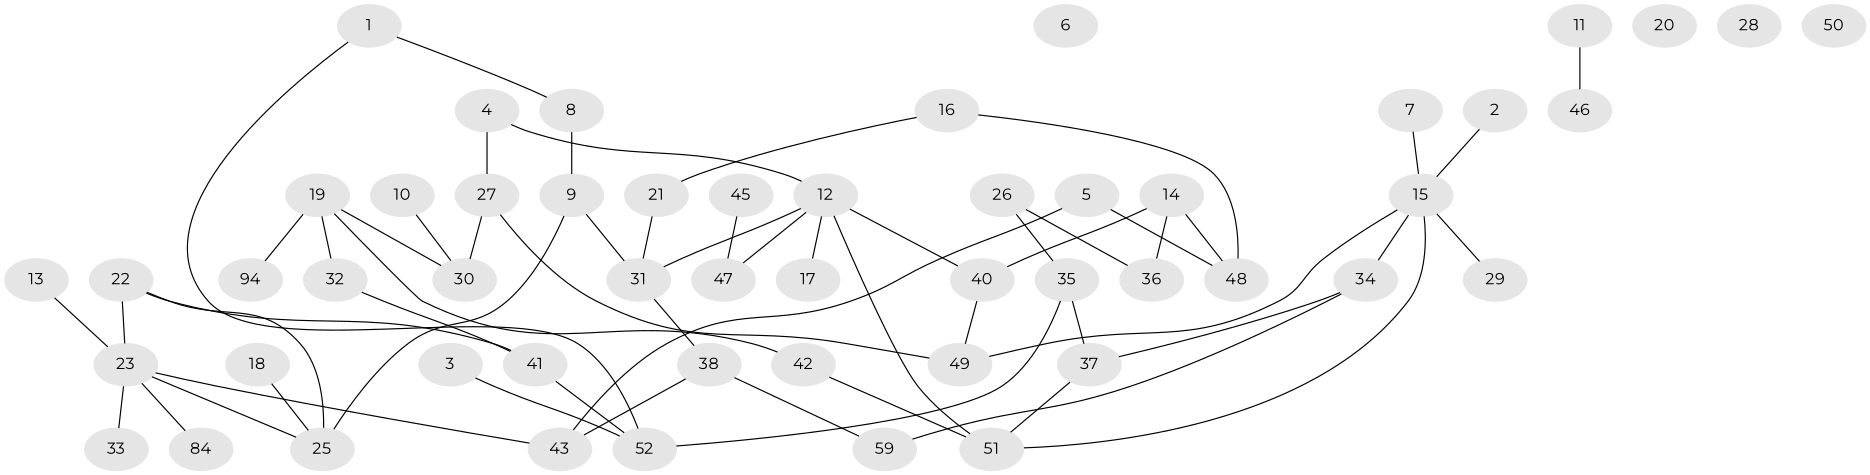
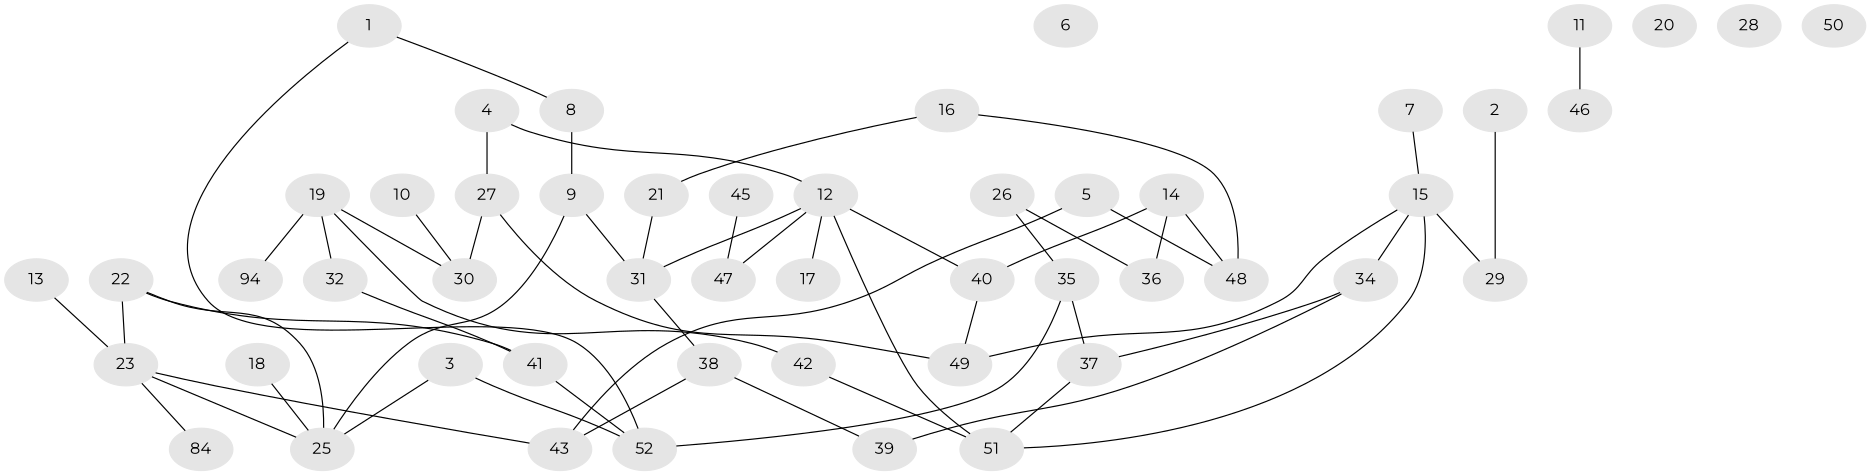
  graph {
    fontname=Montserrat
    node [color=gray90 fontname=Montserrat style=filled]
    edge [fontname=Montserrat]
    1
    8
    52
    9
    2
    15
    51
    29
    34
    49
    3
    25
    4
    12
    27
    31
    17
    40
    47
    30
    5
    43
    48
    6
    7
    38
    10
    11
    46
    13
    23
-   33
    n33 [label=84]
    14
    36
    37
-   39 [label=59]
+   39
    16
    21
    18
    19
    n42 [label=94]
    32
    42
    41
    20
    22
    26
    35
    28
    45
    50
    1 -- 8
    1 -- 52
    8 -- 9
    9 -- 25
    9 -- 31
-   2 -- 15
+   2 -- 29
    15 -- 51
    15 -- 29
    15 -- 34
    15 -- 49
    34 -- 37
    34 -- 39
    3 -- 52
+   3 -- 25
    4 -- 12
    4 -- 27
    12 -- 51
    12 -- 31
    12 -- 17
    12 -- 40
    12 -- 47
    27 -- 49
    27 -- 30
    31 -- 38
    40 -- 49
    5 -- 43
    5 -- 48
    7 -- 15
    38 -- 43
    38 -- 39
    10 -- 30
    11 -- 46
    13 -- 23
    23 -- 25
    23 -- 43
-   23 -- 33
    23 -- n33
    14 -- 40
    14 -- 48
    14 -- 36
    37 -- 51
    16 -- 48
    16 -- 21
    21 -- 31
    18 -- 25
    19 -- 30
    19 -- n42
    19 -- 32
    19 -- 42
    32 -- 41
    42 -- 51
    41 -- 52
    22 -- 25
    22 -- 23
    22 -- 41
    26 -- 36
    26 -- 35
    35 -- 52
    35 -- 37
    45 -- 47
  }
